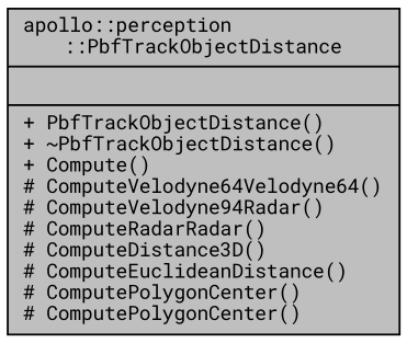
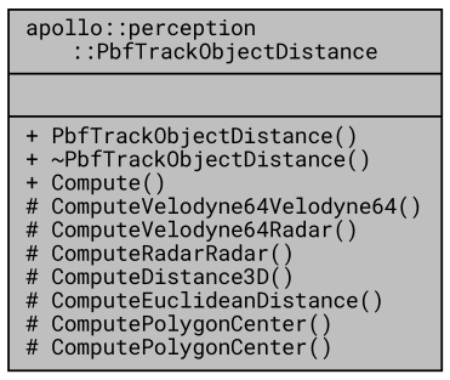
  digraph {
    fontname="Roboto Mono"
-   n1 [color=black fillcolor=grey75 fontcolor=black fontname="Roboto Mono" fontsize=10 height=0.2 label="{apollo::perception\l::PbfTrackObjectDistance\n||+ PbfTrackObjectDistance()\l+ ~PbfTrackObjectDistance()\l+ Compute()\l# ComputeVelodyne64Velodyne64()\l# ComputeVelodyne94Radar()\l# ComputeRadarRadar()\l# ComputeDistance3D()\l# ComputeEuclideanDistance()\l# ComputePolygonCenter()\l# ComputePolygonCenter()\l}" shape=record style=filled width=0.4]
+   n1 [color=black fillcolor=grey75 fontcolor=black fontname="Roboto Mono" fontsize=10 height=0.2 label="{apollo::perception\l::PbfTrackObjectDistance\n||+ PbfTrackObjectDistance()\l+ ~PbfTrackObjectDistance()\l+ Compute()\l# ComputeVelodyne64Velodyne64()\l# ComputeVelodyne64Radar()\l# ComputeRadarRadar()\l# ComputeDistance3D()\l# ComputeEuclideanDistance()\l# ComputePolygonCenter()\l# ComputePolygonCenter()\l}" shape=record style=filled width=0.4]
  }
